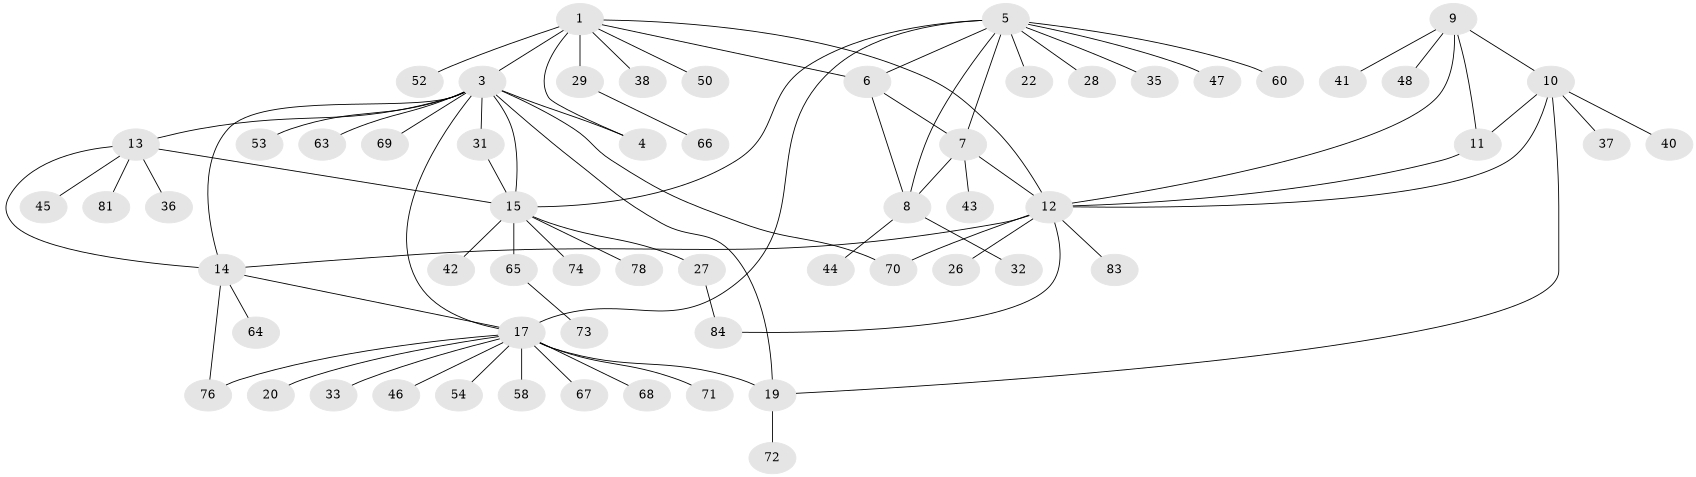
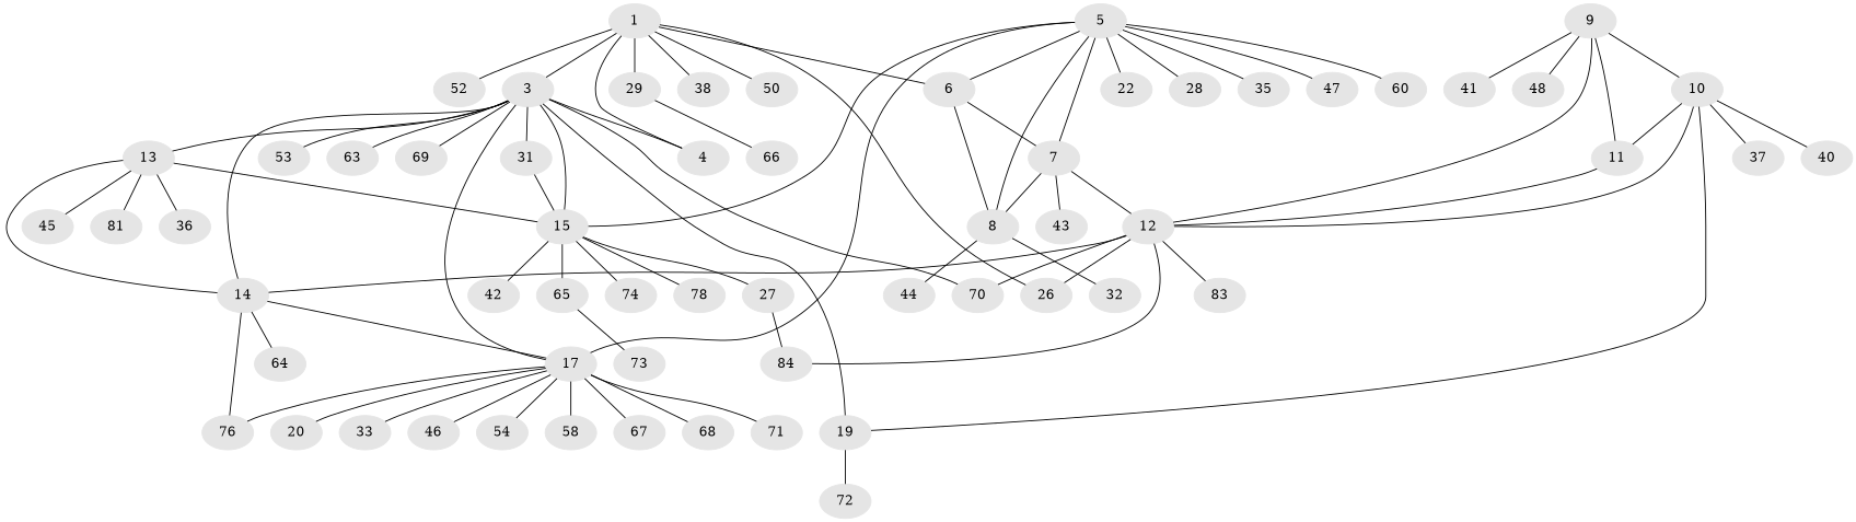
  graph {
    node [color=gray90 style=filled]
    1 [super="+2"]
    3 [super="+16"]
    4
    6 [super="+21"]
    12 [super="+59"]
    29 [super="+51"]
    38
    50
    52
    13 [super="+23"]
    14 [super="+57"]
    15 [super="+75"]
    17 [super="+18"]
    19 [super="+20"]
    31
    53
    63
    69
    70
    7 [super="+61"]
    8 [super="+25"]
    26 [super="+56"]
    83
    84
    66
    36
    45
    81
    64
    76
    27 [super="+82"]
    42
    65
    74
    78
    n36 [label=20]
    33 [super="+79"]
    46
    54
    58
    67
    68
    71
    72
    5 [super="+80"]
    22
    28
    35
    47
    60
    43 [super="+55"]
    32 [super="+77"]
    44
    9 [super="+34"]
    10 [super="+62"]
    11 [super="+39"]
    41
    48
    37
    40
    73
    1 -- 3 [weight=2]
    1 -- 4 [weight=2]
    1 -- 6
-   1 -- 12
+   1 -- 26
    1 -- 29
    1 -- 38
    1 -- 50
    1 -- 52
    3 -- 4
    3 -- 13
    3 -- 14
    3 -- 15
    3 -- 17
    3 -- 19
    3 -- 31
    3 -- 53
    3 -- 63
    3 -- 69
    3 -- 70
    6 -- 7
    6 -- 8
    12 -- 14
    12 -- 70
    12 -- 26
    12 -- 83
    12 -- 84
    29 -- 66
    13 -- 14
    13 -- 15
    13 -- 36
    13 -- 45
    13 -- 81
    14 -- 17
    14 -- 64
    14 -- 76
    15 -- 27
    15 -- 42
    15 -- 65
    15 -- 74
    15 -- 78
-   17 -- 19 [weight=4]
    17 -- 76
    17 -- n36
    17 -- 33
    17 -- 46
    17 -- 54
    17 -- 58
    17 -- 67
    17 -- 68
    17 -- 71
    19 -- 72
    31 -- 15
    7 -- 12
    7 -- 8
    7 -- 43
    8 -- 32
    8 -- 44
    27 -- 84
    65 -- 73
    5 -- 6
    5 -- 15
    5 -- 17
    5 -- 7
    5 -- 8
    5 -- 22
    5 -- 28
    5 -- 35
    5 -- 47
    5 -- 60
    9 -- 12
    9 -- 10
    9 -- 11
    9 -- 41
    9 -- 48
    10 -- 12
    10 -- 19
    10 -- 11
    10 -- 37
    10 -- 40
    11 -- 12
  }
